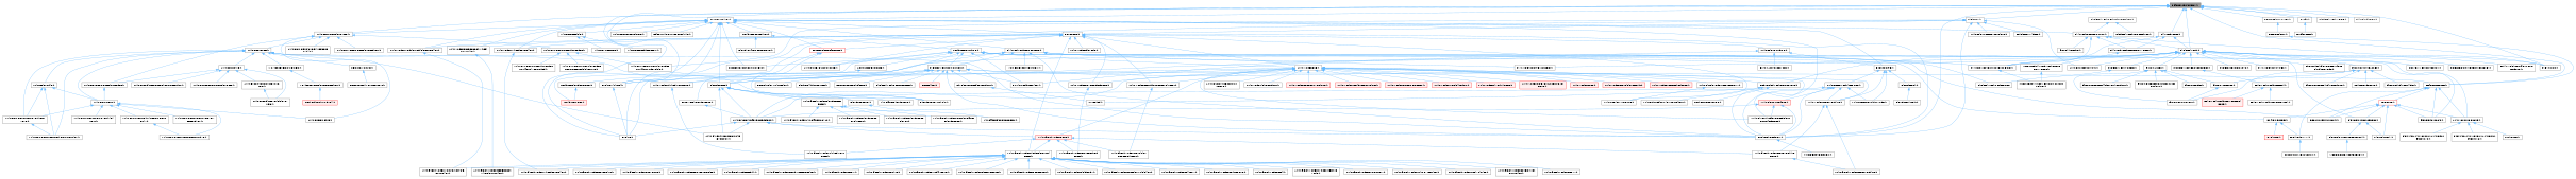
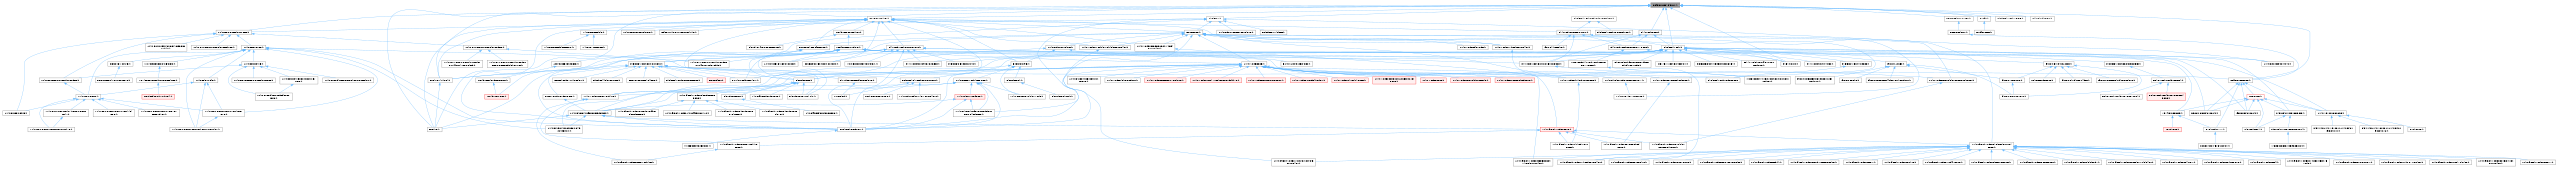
  digraph {
    node [color=grey40 fillcolor=white fontname=Helvetica fontsize=10 shape=box style=filled]
    edge [color=steelblue1 dir=back fontname=Helvetica fontsize=10 labelfontname=Helvetica labelfontsize=10 style=solid]
    n1 [color=gray40 fillcolor=grey60 fontcolor=black height=0.2 label="ReferenceSkeleton.h" width=0.4]
    n2 [height=0.2 label="AnimCompressionTypes.h" width=0.4]
    n3 [height=0.2 label="EngineSharedPCH.h" width=0.4]
    n4 [height=0.2 label="BoneContainer.h" width=0.4]
    n5 [height=0.2 label="Engine.h" width=0.4]
    n6 [height=0.2 label="EngineMinimal.h" width=0.4]
    n7 [height=0.2 label="ReferencePose.h" width=0.4]
    n8 [height=0.2 label="SkelImport.h" width=0.4]
    n9 [height=0.2 label="SkeletalMesh.h" width=0.4]
    n10 [height=0.2 label="DataRegistryTypes.h" width=0.4]
    n11 [height=0.2 label="Outfit.h" width=0.4]
    n12 [height=0.2 label="SkeletalMeshMerge.h" width=0.4]
    n13 [height=0.2 label="Skeleton.h" width=0.4]
    n14 [height=0.2 label="SkinBindingOp.h" width=0.4]
    n15 [height=0.2 label="SkinnedAsset.h" width=0.4]
    n16 [height=0.2 label="AnimBoneCompressionCodec.h" width=0.4]
    n17 [height=0.2 label="AnimStreamable.h" width=0.4]
    n18 [height=0.2 label="AnimCompressionDerivedData\lPublic.h" width=0.4]
    n19 [height=0.2 label="AnimCurveCompressionCodec.h" width=0.4]
    n20 [height=0.2 label="AnimCurveCompressionSettings.h" width=0.4]
    n21 [height=0.2 label="AnimSequence.h" width=0.4]
    n22 [height=0.2 label="UnrealEdSharedPCH.h" width=0.4]
    n23 [height=0.2 label="AnimNode_ModularVehicleController.h" width=0.4]
    n24 [height=0.2 label="AnimNode_StageCoachWheel\lController.h" width=0.4]
    n25 [height=0.2 label="AnimNode_WheelController.h" width=0.4]
    n26 [height=0.2 label="AnimSequenceHelpers.h" width=0.4]
    n27 [height=0.2 label="AttributesContainer.h" width=0.4]
    n28 [height=0.2 label="BlendSpace.h" width=0.4]
    n29 [height=0.2 label="BlendProfile.h" width=0.4]
    n30 [height=0.2 label="BonePose.h" width=0.4]
-   n31 [color=red height=0.2 label="BoneSocketReference.h" width=0.4]
+   n31 [height=0.2 label="BoneSocketReference.h" width=0.4]
    n32 [height=0.2 label="EditorAnimCurveBoneLinks.h" width=0.4]
    n33 [height=0.2 label="MirrorDataTable.h" width=0.4]
    n34 [height=0.2 label="PoseableMeshComponent.h" width=0.4]
    n35 [height=0.2 label="SkinnedAssetCommon.h" width=0.4]
    n36 [height=0.2 label="SkinnedMeshComponent.h" width=0.4]
    n37 [height=0.2 label="AnimNext_LODPose.h" width=0.4]
    n38 [height=0.2 label="DecompressionTools.h" width=0.4]
    n39 [height=0.2 label="GenerationTools.h" width=0.4]
    n40 [height=0.2 label="EvaluationVM.h" width=0.4]
    n41 [color=red height=0.2 label="LODPose.h" width=0.4]
    n42 [height=0.2 label="SAnimAttributeView.h" width=0.4]
    n43 [height=0.2 label="DebugSkelMeshComponent.h" width=0.4]
    n44 [height=0.2 label="RigLogicInstanceData.h" width=0.4]
    n45 [height=0.2 label="SkinnedMeshComponentHelper.h" width=0.4]
    n46 [height=0.2 label="AnimationEditorUtils.h" width=0.4]
    n47 [height=0.2 label="ChaosFleshGenerateSurface\lBindingsNode.h" width=0.4]
    n48 [height=0.2 label="GroomAsset.h" width=0.4]
    n49 [height=0.2 label="GroomBindingAsset.h" width=0.4]
    n50 [height=0.2 label="PreviewMeshCollection.h" width=0.4]
    n51 [height=0.2 label="SCreateClothingSettingsPanel.h" width=0.4]
    n52 [height=0.2 label="SSkinWeightProfileImport\lOptions.h" width=0.4]
    n53 [height=0.2 label="SkeletalMeshBackedTarget.h" width=0.4]
    n54 [height=0.2 label="SkeletalMeshUpdate.h" width=0.4]
    n55 [height=0.2 label="SkeletalRenderPublic.h" width=0.4]
    n56 [height=0.2 label="SkinWeightProfileManager.h" width=0.4]
    n57 [height=0.2 label="SkinWeightsUtilities.h" width=0.4]
    n58 [height=0.2 label="DataRegistry.h" width=0.4]
    n59 [height=0.2 label="OutfitAsset.h" width=0.4]
    n60 [height=0.2 label="AnimCurveCompressionCodec\l_UniformIndexable.h" width=0.4]
    n61 [height=0.2 label="AnimationAssetExtensions.h" width=0.4]
    n62 [height=0.2 label="SSkeletonWidget.h" width=0.4]
    n63 [height=0.2 label="SkinnedMeshSceneProxyDesc.h" width=0.4]
    n64 [height=0.2 label="AnimCompress.h" width=0.4]
    n65 [height=0.2 label="AnimCurveCompressionCodec\l_CompressedRichCurve.h" width=0.4]
    n66 [height=0.2 label="AnimCurveCompressionCodec\l_UniformlySampled.h" width=0.4]
    n67 [height=0.2 label="AnimCompress_RemoveLinear\lKeys.h" width=0.4]
    n68 [height=0.2 label="AnimCompress_PerTrackCompression.h" width=0.4]
    n69 [height=0.2 label="AnimBlueprintPostCompile\lValidation.h" width=0.4]
    n70 [height=0.2 label="AnimEncoding.h" width=0.4]
    n71 [height=0.2 label="AnimationUtils.h" width=0.4]
    n72 [height=0.2 label="BlendSpaceAnalysis.h" width=0.4]
    n73 [height=0.2 label="MovieSceneToolHelpers.h" width=0.4]
    n74 [height=0.2 label="PersonaModule.h" width=0.4]
    n75 [height=0.2 label="AnimCompress_BitwiseCompress\lOnly.h" width=0.4]
    n76 [height=0.2 label="AnimCompress_LeastDestructive.h" width=0.4]
    n77 [height=0.2 label="AnimCompress_RemoveEvery\lSecondKey.h" width=0.4]
    n78 [height=0.2 label="AnimCompress_RemoveTrivial\lKeys.h" width=0.4]
    n79 [height=0.2 label="AnimBoneDecompressionData.h" width=0.4]
    n80 [height=0.2 label="AnimEncoding_ConstantKey\lLerp.h" width=0.4]
    n81 [height=0.2 label="AnimEncoding_VariableKey\lLerp.h" width=0.4]
    n82 [height=0.2 label="AnimEncoding_PerTrackCompression.h" width=0.4]
    n83 [height=0.2 label="MovieSceneToolsUserSettings.h" width=0.4]
    n84 [height=0.2 label="PersonaToolMenuContext.h" width=0.4]
    n85 [color=red fillcolor="#FFF0F0" height=0.2 label="TrackEditorThumbnail.h" width=0.4]
    n86 [height=0.2 label="AnimGraphNode_ModularVehicle\lController.h" width=0.4]
    n87 [height=0.2 label="AnimGraphNode_StageCoach\lWheelController.h" width=0.4]
    n88 [height=0.2 label="AnimGraphNode_WheelController.h" width=0.4]
    n89 [height=0.2 label="AttributesRuntime.h" width=0.4]
    n90 [height=0.2 label="BlendKeyframesPerBone.h" width=0.4]
    n91 [height=0.2 label="AnimBlueprintGeneratedClass.h" width=0.4]
    n92 [height=0.2 label="AimOffsetBlendSpace.h" width=0.4]
    n93 [height=0.2 label="AnimGraphNode_BlendSpace\lBase.h" width=0.4]
    n94 [height=0.2 label="BlendSpace1D.h" width=0.4]
    n95 [height=0.2 label="AnimNode_StateMachine.h" width=0.4]
    n96 [height=0.2 label="AnimStateMachineTypes.h" width=0.4]
    n97 [height=0.2 label="AnimStateTransitionNode.h" width=0.4]
    n98 [height=0.2 label="IBlendStack.h" width=0.4]
    n99 [height=0.2 label="AnimNodeBase.h" width=0.4]
    n100 [height=0.2 label="AnimSlotEvaluationPose.h" width=0.4]
    n101 [height=0.2 label="AnimNode_LinkedInputPose.h" width=0.4]
    n102 [height=0.2 label="AnimNode_SaveCachedPose.h" width=0.4]
    n103 [height=0.2 label="AnimNode_TransitionPoseEvaluator.h" width=0.4]
    n104 [height=0.2 label="AnimGraphNode_SkeletalControl\lBase.h" width=0.4]
    n105 [height=0.2 label="AnimPreviewInstance.h" width=0.4]
    n106 [height=0.2 label="AnimNodeEditMode.h" width=0.4]
    n107 [height=0.2 label="AnimationRuntime.h" width=0.4]
    n108 [height=0.2 label="MirrorDataTableFactory.h" width=0.4]
    n109 [height=0.2 label="MirrorSyncScope.h" width=0.4]
    n110 [height=0.2 label="SkeletalMeshReductionSettings.h" width=0.4]
    n111 [height=0.2 label="SkeletalMeshLODSettings.h" width=0.4]
    n112 [height=0.2 label="GPUSkinCache.h" width=0.4]
    n113 [height=0.2 label="SkeletalMeshComponent.h" width=0.4]
    n114 [height=0.2 label="SkeletalMeshUpdate.cpp" width=0.4]
    n115 [height=0.2 label="KismetRenderingLibrary.h" width=0.4]
    n116 [height=0.2 label="AttributeBlendData.h" width=0.4]
    n117 [color=red fillcolor="#FFF0F0" height=0.2 label="AttributeTypes.h" width=0.4]
    n118 [height=0.2 label="KeyframeState.h" width=0.4]
    n119 [height=0.2 label="PoseWatchRenderData.h" width=0.4]
    n120 [height=0.2 label="PushPose.h" width=0.4]
    n121 [height=0.2 label="RigUnit_AnimNextRunAnimation\lGraph_v1.h" width=0.4]
    n122 [height=0.2 label="RigUnit_AnimNextRunAnimation\lGraph_v2.h" width=0.4]
    n123 [height=0.2 label="AnimBlueprintExtension\l_Base.h" width=0.4]
    n124 [color=red fillcolor="#FFF0F0" height=0.2 label="AnimGraphNode_Base.h" width=0.4]
    n125 [height=0.2 label="AnimNodeAlphaOptions.h" width=0.4]
    n126 [color=red fillcolor="#FFF0F0" height=0.2 label="AnimNodeSpaceConversions.h" width=0.4]
-   n127 [color=red fillcolor="#FFF0F0" height=0.2 label="AnimNode_AttributesRuntime.h" width=0.4]
+   n127 [color=red fillcolor="#FFF0F0" height=0.2 label="AnimNode_ApplyMeshSpaceAdditive.h" width=0.4]
    n128 [color=red fillcolor="#FFF0F0" height=0.2 label="AnimNode_CustomProperty.h" width=0.4]
    n129 [color=red fillcolor="#FFF0F0" height=0.2 label="AnimNode_Inertialization.h" width=0.4]
    n130 [color=red fillcolor="#FFF0F0" height=0.2 label="AnimNode_LiveLinkPose.h" width=0.4]
    n131 [color=red fillcolor="#FFF0F0" height=0.2 label="AnimNode_RelevantAssetPlayer\lBase.h" width=0.4]
    n132 [color=red fillcolor="#FFF0F0" height=0.2 label="AnimNode_Root.h" width=0.4]
    n133 [color=red fillcolor="#FFF0F0" height=0.2 label="AnimNode_TransitionResult.h" width=0.4]
    n134 [color=red fillcolor="#FFF0F0" height=0.2 label="AnimNode_UseCachedPose.h" width=0.4]
    n135 [height=0.2 label="AnimSingleNodeInstanceProxy.h" width=0.4]
    n136 [height=0.2 label="IAnimBlueprintGeneratedClass\lCompiledData.h" width=0.4]
    n137 [height=0.2 label="AttributeBlendOperator.h" width=0.4]
    n138 [color=red fillcolor="#FFF0F0" height=0.2 label="IEvaluate.h" width=0.4]
    n139 [height=0.2 label="BTTask_PlayAnimation.h" width=0.4]
    n140 [height=0.2 label="ClothCollisionSource.h" width=0.4]
    n141 [height=0.2 label="PhysicsAssetEditorOptions.h" width=0.4]
    n142 [height=0.2 label="SequencerTrackFilters.h" width=0.4]
    n143 [height=0.2 label="SkeletalMeshRestoreState.h" width=0.4]
    n144 [color=red fillcolor="#FFF0F0" height=0.2 label="TraceFilter.h" width=0.4]
    n145 [height=0.2 label="AnimGraphNode_LinkedInput\lPose.h" width=0.4]
    n146 [height=0.2 label="AnimGraphNode_SaveCached\lPose.h" width=0.4]
    n147 [height=0.2 label="AnimGraphNode_StateMachine\lBase.h" width=0.4]
    n148 [height=0.2 label="AnimGraphNode_Transition\lPoseEvaluator.h" width=0.4]
    n149 [height=0.2 label="AnimGraphNode_StateMachine.h" width=0.4]
    n150 [height=0.2 label="AnimGraphNode_AnimDynamics.h" width=0.4]
    n151 [height=0.2 label="AnimGraphNode_ApplyLimits.h" width=0.4]
    n152 [height=0.2 label="AnimGraphNode_BoneDriven\lController.h" width=0.4]
    n153 [height=0.2 label="AnimGraphNode_CCDIK.h" width=0.4]
    n154 [height=0.2 label="AnimGraphNode_Constraint.h" width=0.4]
    n155 [height=0.2 label="AnimGraphNode_CopyBone.h" width=0.4]
    n156 [height=0.2 label="AnimGraphNode_CopyBoneDelta.h" width=0.4]
    n157 [height=0.2 label="AnimGraphNode_Fabrik.h" width=0.4]
    n158 [height=0.2 label="AnimGraphNode_HandIKRetargeting.h" width=0.4]
    n159 [height=0.2 label="AnimGraphNode_LegIK.h" width=0.4]
    n160 [height=0.2 label="AnimGraphNode_LookAt.h" width=0.4]
    n161 [height=0.2 label="AnimGraphNode_ModifyBone.h" width=0.4]
    n162 [height=0.2 label="AnimGraphNode_ObserveBone.h" width=0.4]
    n163 [height=0.2 label="AnimGraphNode_ResetRoot.h" width=0.4]
    n164 [height=0.2 label="AnimGraphNode_RigidBody.h" width=0.4]
    n165 [height=0.2 label="AnimGraphNode_RotationMultiplier.h" width=0.4]
    n166 [height=0.2 label="AnimGraphNode_SplineIK.h" width=0.4]
    n167 [height=0.2 label="AnimGraphNode_SpringBone.h" width=0.4]
    n168 [height=0.2 label="AnimGraphNode_Trail.h" width=0.4]
    n169 [height=0.2 label="AnimGraphNode_TwistCorrective\lNode.h" width=0.4]
    n170 [height=0.2 label="AnimGraphNode_TwoBoneIK.h" width=0.4]
    n171 [height=0.2 label="AnimGraphNode_AimOffsetLookAt.h" width=0.4]
    n172 [height=0.2 label="AnimGraphNode_BlendSpace\lEvaluator.h" width=0.4]
    n173 [height=0.2 label="AnimGraphNode_BlendSpace\lPlayer.h" width=0.4]
    n174 [height=0.2 label="AnimGraphNode_RotationOffset\lBlendSpace.h" width=0.4]
    n175 [height=0.2 label="AimOffsetBlendSpace1D.h" width=0.4]
    n176 [height=0.2 label="PoseHistoryEvaluation.h" width=0.4]
    n177 [height=0.2 label="AnimationEditorViewportClient.h" width=0.4]
    n178 [height=0.2 label="SocketDragDropOp.h" width=0.4]
    n179 [height=0.2 label="UnrealEd.h" width=0.4]
    n180 [height=0.2 label="InstancedSkinnedMeshComponent\lHelper.h" width=0.4]
    n181 [height=0.2 label="RigLogicTask.h" width=0.4]
    n182 [height=0.2 label="RigLogicInstanceDataPool.h" width=0.4]
    n183 [height=0.2 label="NiagaraDataInterfaceHair.h" width=0.4]
    n184 [color=red fillcolor="#FFF0F0" height=0.2 label="AnimClassInterface.h" width=0.4]
    n185 [height=0.2 label="BlendStackTrait.h" width=0.4]
    n186 [height=0.2 label="BuiltInAttributeTypes.h" width=0.4]
    n187 [height=0.2 label="InstancedSkinnedMeshScene\lProxyDesc.h" width=0.4]
    n188 [height=0.2 label="GroomCache.h" width=0.4]
    n189 [height=0.2 label="GroomComponent.h" width=0.4]
    n190 [height=0.2 label="GroomCreateFollicleMaskOptions.h" width=0.4]
    n191 [height=0.2 label="GroomCreateStrandsTextures\lOptions.h" width=0.4]
    n192 [height=0.2 label="GroomInstance.h" width=0.4]
    n193 [height=0.2 label="GroomBindingBuilder.h" width=0.4]
    n194 [height=0.2 label="GroomCreateBindingOptions.h" width=0.4]
    n195 [height=0.2 label="HairStrandsCore.h" width=0.4]
    n196 [height=0.2 label="BakeMeshAttributeTool.h" width=0.4]
    n197 [color=red fillcolor="#FFF0F0" height=0.2 label="BakeMeshAttributeMapsTool\lBase.h" width=0.4]
    n198 [height=0.2 label="BakeMeshAttributeVertexTool.h" width=0.4]
    n1 -> n2
    n1 -> n3
    n1 -> n4
    n1 -> n5
    n1 -> n6
    n1 -> n7
    n1 -> n8
    n1 -> n9
    n1 -> n10
    n1 -> n11
    n1 -> n12
    n1 -> n13
    n1 -> n14
    n1 -> n15
    n2 -> n16
    n2 -> n17
    n2 -> n18
    n2 -> n19
    n2 -> n20
    n2 -> n21
    n3 -> n22
    n4 -> n2
    n4 -> n3
    n4 -> n5
    n4 -> n6
    n4 -> n23
    n4 -> n24
    n4 -> n25
    n4 -> n26
    n4 -> n27
    n4 -> n28
    n4 -> n29
    n4 -> n30
    n4 -> n31
    n4 -> n32
    n4 -> n33
    n4 -> n34
    n4 -> n35
    n4 -> n36
    n6 -> n5
    n7 -> n37
    n7 -> n38
    n7 -> n39
    n7 -> n40
    n7 -> n41
    n9 -> n6
    n9 -> n8
    n9 -> n42
    n9 -> n43
    n9 -> n44
    n9 -> n45
    n9 -> n46
    n9 -> n47
    n9 -> n48
    n9 -> n49
    n9 -> n50
    n9 -> n51
    n9 -> n52
    n9 -> n53
    n9 -> n54
    n9 -> n55
    n9 -> n56
    n9 -> n57
    n10 -> n58
    n11 -> n59
    n13 -> n3
    n13 -> n5
    n13 -> n30
    n13 -> n46
    n13 -> n60
    n13 -> n61
    n13 -> n62
    n15 -> n9
    n15 -> n45
    n15 -> n63
    n16 -> n64
    n19 -> n60
    n19 -> n65
    n19 -> n66
    n21 -> n3
    n21 -> n64
    n21 -> n67
    n21 -> n68
    n21 -> n69
    n21 -> n70
    n21 -> n71
    n21 -> n72
    n21 -> n73
    n21 -> n74
    n23 -> n86
    n24 -> n87
    n25 -> n88
    n27 -> n89
    n27 -> n90
    n28 -> n69
    n28 -> n72
    n28 -> n91
    n28 -> n92
    n28 -> n93
    n28 -> n94
    n29 -> n95
    n29 -> n96
    n29 -> n97
    n29 -> n98
    n30 -> n3
    n30 -> n23
    n30 -> n24
    n30 -> n25
    n30 -> n31
    n30 -> n99
    n30 -> n100
    n30 -> n101
    n30 -> n102
    n30 -> n103
    n30 -> n104
    n30 -> n105
    n30 -> n106
    n30 -> n107
    n31 -> n28
    n31 -> n72
    n33 -> n108
    n33 -> n109
-   n35 -> n8
+   n63 -> n8
    n35 -> n9
    n35 -> n45
    n35 -> n63
    n35 -> n112
    n36 -> n3
    n36 -> n5
    n36 -> n34
    n36 -> n45
+   n36 -> n55
    n36 -> n56
    n36 -> n113
    n36 -> n114
    n36 -> n115
    n37 -> n120
    n37 -> n121
    n37 -> n122
    n40 -> n176
    n41 -> n37
    n41 -> n38
    n41 -> n39
    n41 -> n44
    n41 -> n118
    n41 -> n181
    n43 -> n177
    n43 -> n178
    n43 -> n179
    n44 -> n181
    n44 -> n182
    n45 -> n180
    n48 -> n188
    n48 -> n189
    n48 -> n190
    n48 -> n191
    n48 -> n192
    n49 -> n189
    n49 -> n192
    n49 -> n193
    n49 -> n194
    n49 -> n195
    n53 -> n196
    n54 -> n114
    n58 -> n7
    n63 -> n187
    n64 -> n17
    n64 -> n67
    n64 -> n75
    n64 -> n76
    n64 -> n77
    n64 -> n78
    n67 -> n68
    n70 -> n16
    n70 -> n79
    n70 -> n80
    n70 -> n81
    n70 -> n82
    n71 -> n64
    n71 -> n67
    n71 -> n68
    n73 -> n83
    n74 -> n84
    n75 -> n76
    n80 -> n81
    n83 -> n85
    n89 -> n37
    n89 -> n38
    n89 -> n39
    n89 -> n42
    n89 -> n99
    n89 -> n100
    n89 -> n113
    n89 -> n116
    n89 -> n117
    n89 -> n118
    n89 -> n119
    n91 -> n3
    n91 -> n5
    n91 -> n69
    n91 -> n124
    n93 -> n171
    n93 -> n172
    n93 -> n173
    n93 -> n174
    n94 -> n175
    n95 -> n147
    n95 -> n149
    n96 -> n3
    n96 -> n91
    n96 -> n95
    n96 -> n97
    n96 -> n136
    n96 -> n184
    n98 -> n185
    n99 -> n3
    n99 -> n28
    n99 -> n91
    n99 -> n95
    n99 -> n101
    n99 -> n102
    n99 -> n103
    n99 -> n123
    n99 -> n124
    n99 -> n125
    n99 -> n126
    n99 -> n127
    n99 -> n128
    n99 -> n129
    n99 -> n130
    n99 -> n131
    n99 -> n132
    n99 -> n133
    n99 -> n134
    n99 -> n135
    n99 -> n136
    n101 -> n145
    n102 -> n146
    n103 -> n148
    n104 -> n86
    n104 -> n87
    n104 -> n88
    n104 -> n150
    n104 -> n151
    n104 -> n152
    n104 -> n153
    n104 -> n154
    n104 -> n155
    n104 -> n156
    n104 -> n157
    n104 -> n158
    n104 -> n159
    n104 -> n160
    n104 -> n161
    n104 -> n162
    n104 -> n163
    n104 -> n164
    n104 -> n165
    n104 -> n166
    n104 -> n167
    n104 -> n168
    n104 -> n169
    n104 -> n170
    n107 -> n28
    n107 -> n29
    n107 -> n186
    n110 -> n35
    n110 -> n111
    n113 -> n3
    n113 -> n6
    n113 -> n7
    n113 -> n42
    n113 -> n43
    n113 -> n139
    n113 -> n140
    n113 -> n141
    n113 -> n142
    n113 -> n143
    n113 -> n144
    n116 -> n137
    n118 -> n40
    n118 -> n138
    n119 -> n91
    n124 -> n104
    n124 -> n145
    n124 -> n146
    n124 -> n147
    n124 -> n148
    n135 -> n105
    n137 -> n117
    n141 -> n179
    n147 -> n149
    n182 -> n183
    n184 -> n3
    n184 -> n91
    n184 -> n136
    n187 -> n180
    n192 -> n189
    n196 -> n197
    n196 -> n198
  }
